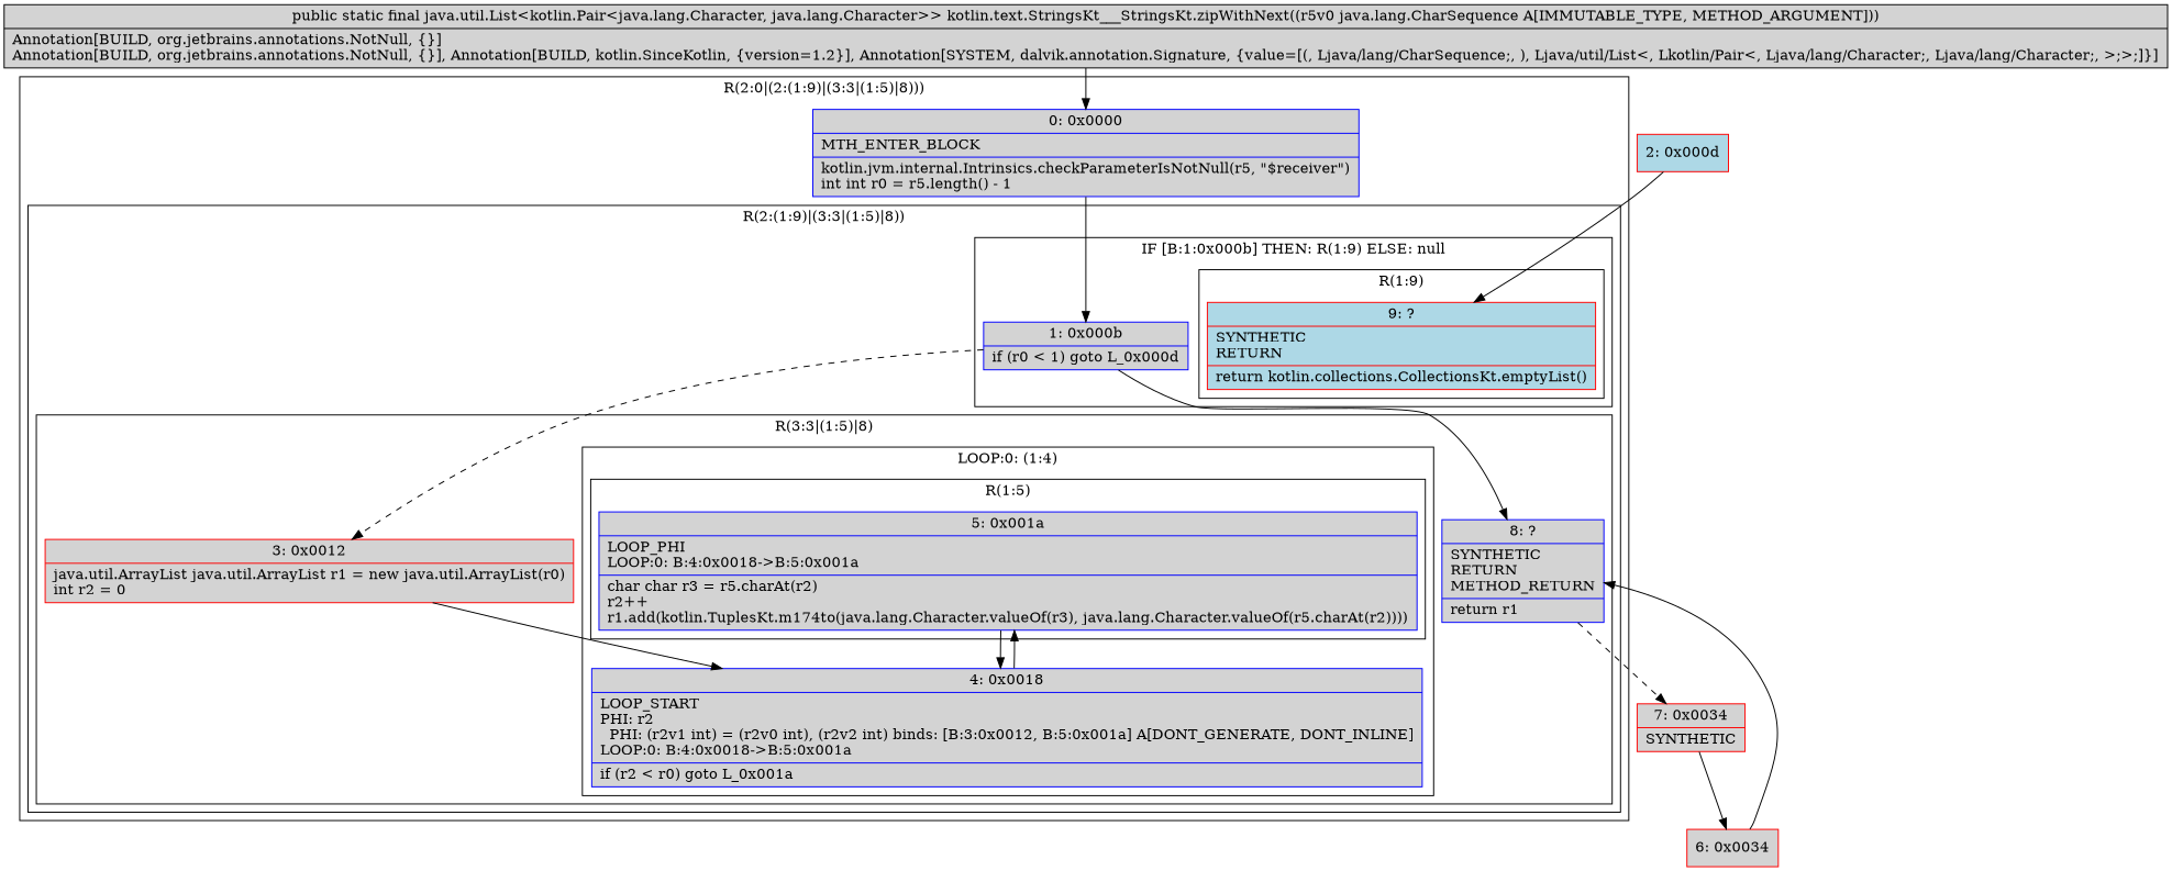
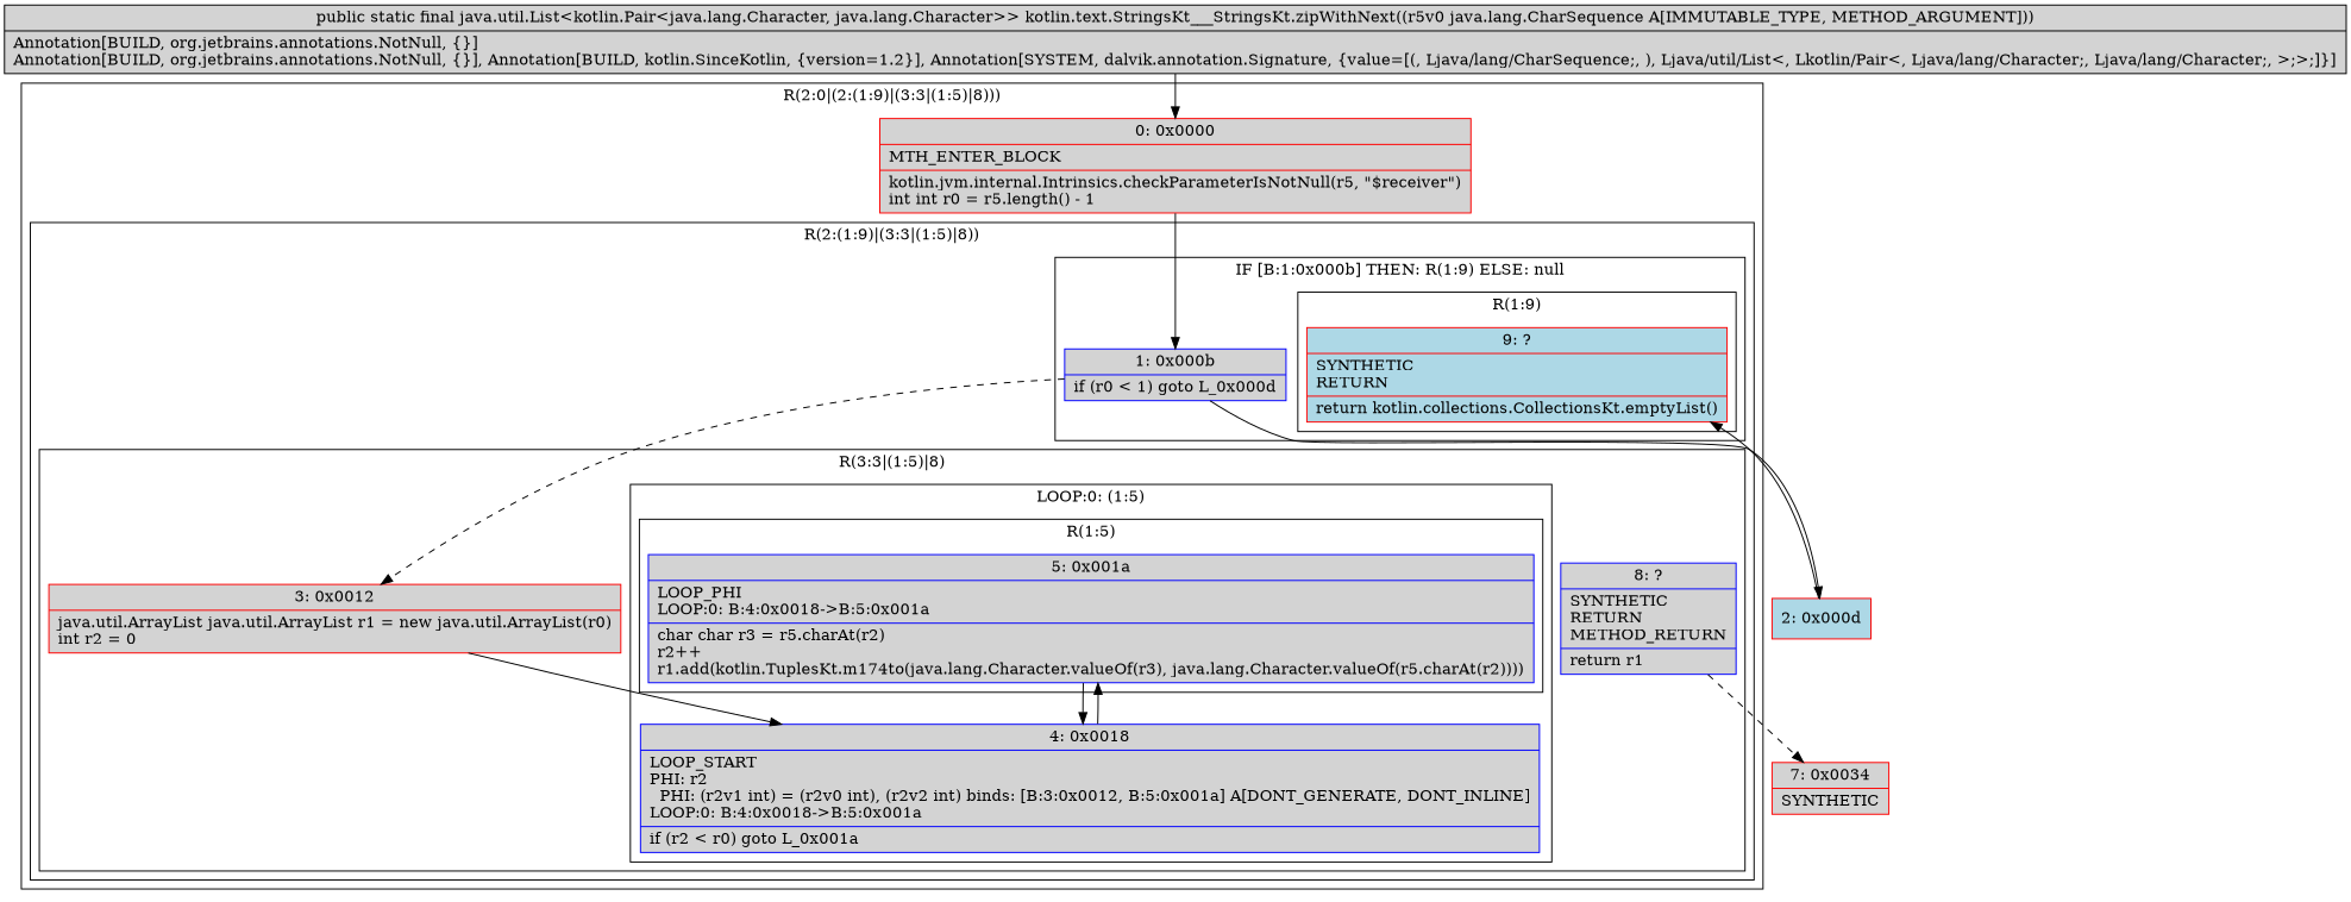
  digraph {
    node [color=red fillcolor=lightgrey shape=record style=filled]
    n1 [fillcolor=lightblue label="{9\:\ ?|SYNTHETIC\lRETURN\l|return kotlin.collections.CollectionsKt.emptyList()\l}"]
    n2 [color=blue label="{1\:\ 0x000b|if (r0 \< 1) goto L_0x000d\l}"]
    n3 [color=blue label="{5\:\ 0x001a|LOOP_PHI\lLOOP:0: B:4:0x0018\-\>B:5:0x001a\l|char char r3 = r5.charAt(r2)\lr2++\lr1.add(kotlin.TuplesKt.m174to(java.lang.Character.valueOf(r3), java.lang.Character.valueOf(r5.charAt(r2))))\l}"]
    n4 [color=blue label="{4\:\ 0x0018|LOOP_START\lPHI: r2 \l  PHI: (r2v1 int) = (r2v0 int), (r2v2 int) binds: [B:3:0x0012, B:5:0x001a] A[DONT_GENERATE, DONT_INLINE]\lLOOP:0: B:4:0x0018\-\>B:5:0x001a\l|if (r2 \< r0) goto L_0x001a\l}"]
    n5 [label="{3\:\ 0x0012|java.util.ArrayList java.util.ArrayList r1 = new java.util.ArrayList(r0)\lint r2 = 0\l}"]
    n6 [color=blue label="{8\:\ ?|SYNTHETIC\lRETURN\lMETHOD_RETURN\l|return r1\l}"]
-   n7 [color=blue label="{0\:\ 0x0000|MTH_ENTER_BLOCK\l|kotlin.jvm.internal.Intrinsics.checkParameterIsNotNull(r5, \"$receiver\")\lint int r0 = r5.length() \- 1\l}"]
+   n7 [label="{0\:\ 0x0000|MTH_ENTER_BLOCK\l|kotlin.jvm.internal.Intrinsics.checkParameterIsNotNull(r5, \"$receiver\")\lint int r0 = r5.length() \- 1\l}"]
    n8 [fillcolor=lightblue label="{2\:\ 0x000d}"]
    n9 [label="{7\:\ 0x0034|SYNTHETIC\l}"]
-   n10 [label="{6\:\ 0x0034}"]
    n11 [label="{public static final java.util.List\<kotlin.Pair\<java.lang.Character, java.lang.Character\>\> kotlin.text.StringsKt___StringsKt.zipWithNext((r5v0 java.lang.CharSequence A[IMMUTABLE_TYPE, METHOD_ARGUMENT]))  | Annotation[BUILD, org.jetbrains.annotations.NotNull, \{\}]\lAnnotation[BUILD, org.jetbrains.annotations.NotNull, \{\}], Annotation[BUILD, kotlin.SinceKotlin, \{version=1.2\}], Annotation[SYSTEM, dalvik.annotation.Signature, \{value=[(, Ljava\/lang\/CharSequence;, ), Ljava\/util\/List\<, Lkotlin\/Pair\<, Ljava\/lang\/Character;, Ljava\/lang\/Character;, \>;\>;]\}]\l}" color=""]
    subgraph cluster_1 {
      label="R(2:0|(2:(1:9)|(3:3|(1:5)|8)))"
      n7
      subgraph cluster_2 {
        label="R(2:(1:9)|(3:3|(1:5)|8))"
        subgraph cluster_3 {
          label="IF [B:1:0x000b] THEN: R(1:9) ELSE: null"
          n2
          subgraph cluster_4 {
            label="R(1:9)"
            n1
          }
        }
        subgraph cluster_5 {
          label="R(3:3|(1:5)|8)"
          n5
          n6
          subgraph cluster_6 {
-           label="LOOP:0: (1:4)"
+           label="LOOP:0: (1:5)"
            n4
            subgraph cluster_7 {
              label="R(1:5)"
              n3
            }
          }
        }
      }
    }
    n2 -> n5 [style=dashed]
-   n2 -> n6
+   n2 -> n8
    n3 -> n4
    n4 -> n3
    n5 -> n4
    n6 -> n9 [style=dashed]
    n7 -> n2
    n8 -> n1
-   n9 -> n10
-   n10 -> n6
    n11 -> n7
  }
